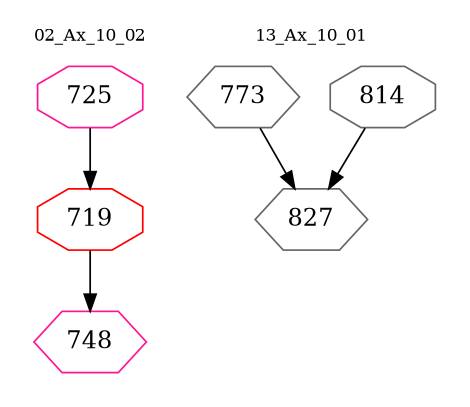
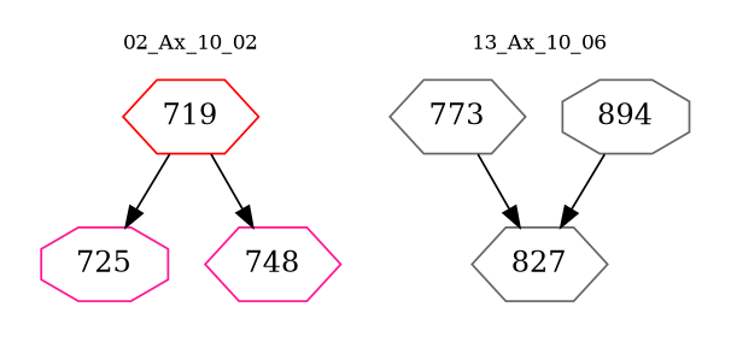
  digraph {
    node [color=gray40 shape=octagon]
    edge [color=black]
    n1 [color=deeppink label=725]
-   n2 [color=red label=719]
+   n2 [color=red label=719 shape=hexagon]
    n3 [color=deeppink label=748 shape=hexagon]
-   n4 [label=814]
+   n4 [label=894]
    n5 [label=773 shape=hexagon]
    n6 [label=827 shape=hexagon]
    subgraph cluster_1 {
      color=white
      fontsize=10
      label="02_Ax_10_02"
      n1
      n2
      n3
    }
    subgraph cluster_2 {
      color=white
      fontsize=10
-     label="13_Ax_10_01"
+     label="13_Ax_10_06"
      n4
      n5
      n6
    }
-   n1 -> n2
+   n2 -> n1
    n2 -> n3
    n4 -> n6
    n5 -> n6
  }
